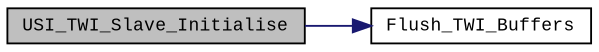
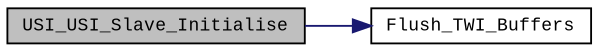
  digraph {
    rankdir=LR
    fontname="Liberation Mono"
    node [color=black fontname="Liberation Mono" fontsize=10 shape=record style=filled]
-   n1 [fillcolor=grey75 fontcolor=black height=0.2 label=USI_TWI_Slave_Initialise width=0.4]
+   n1 [fillcolor=grey75 fontcolor=black height=0.2 label=USI_USI_Slave_Initialise width=0.4]
    n2 [fillcolor=white height=0.2 label=Flush_TWI_Buffers width=0.4]
    n1 -> n2 [color=midnightblue fontname="Liberation Mono" fontsize=10 labelfontname="FreeSans.ttf" labelfontsize=10 style=solid]
  }
